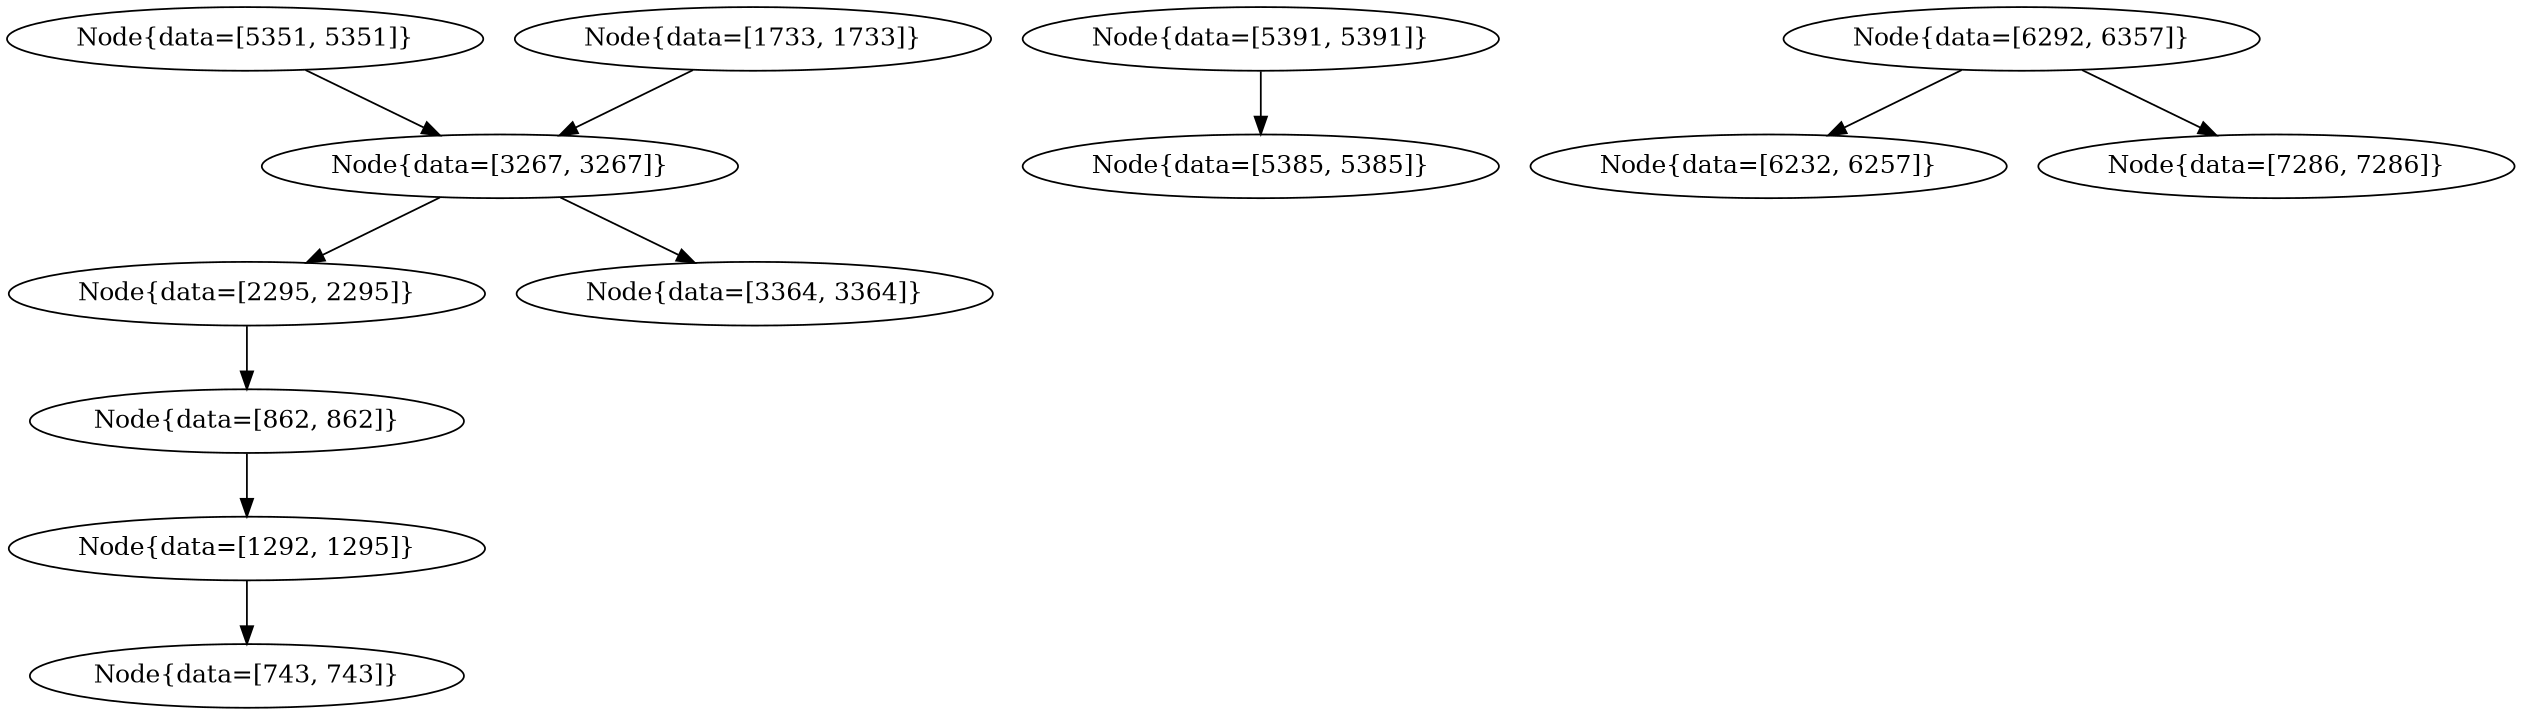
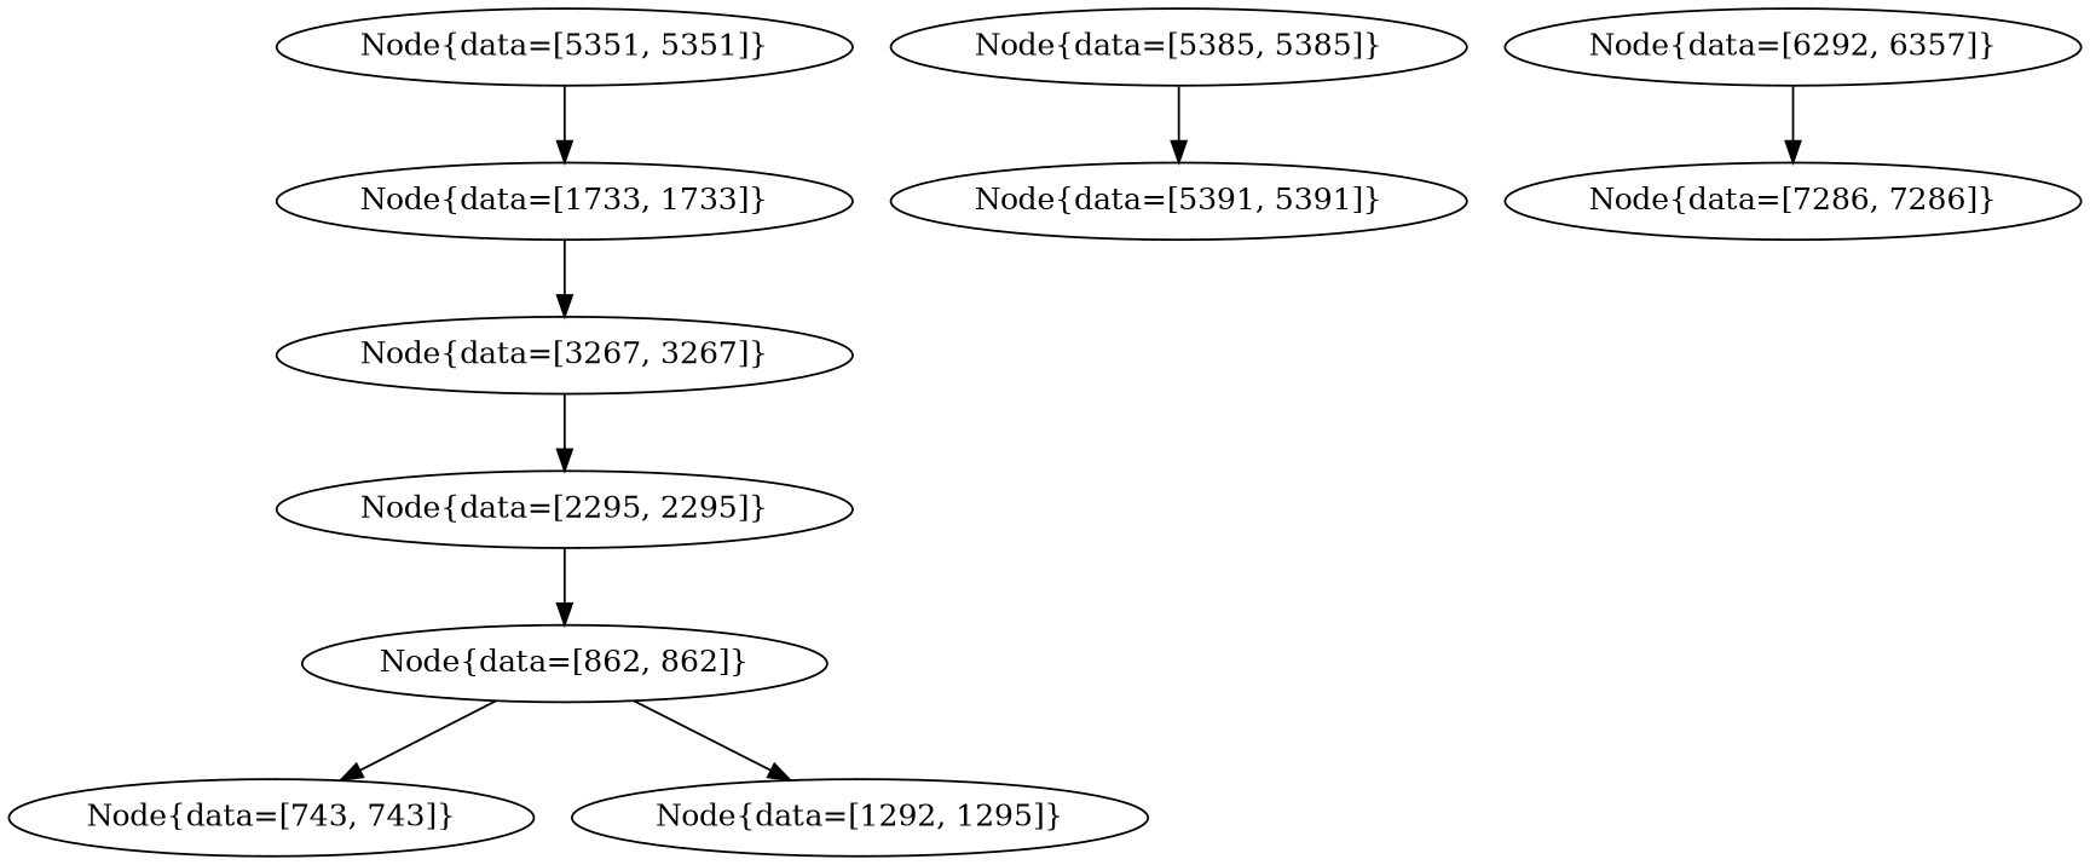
  digraph {
    n1 [label="Node{data=[5351, 5351]}"]
    n2 [label="Node{data=[1733, 1733]}"]
    n3 [label="Node{data=[3267, 3267]}"]
    n4 [label="Node{data=[862, 862]}"]
    n5 [label="Node{data=[743, 743]}"]
    n6 [label="Node{data=[1292, 1295]}"]
    n7 [label="Node{data=[2295, 2295]}"]
-   n8 [label="Node{data=[3364, 3364]}"]
    n9 [label="Node{data=[5391, 5391]}"]
    n10 [label="Node{data=[5385, 5385]}"]
    n11 [label="Node{data=[6292, 6357]}"]
-   n12 [label="Node{data=[6232, 6257]}"]
    n13 [label="Node{data=[7286, 7286]}"]
-   n1 -> n3
+   n1 -> n2
    n2 -> n3
    n3 -> n7
-   n3 -> n8
-   n6 -> n5
+   n4 -> n5
    n4 -> n6
    n7 -> n4
-   n9 -> n10
-   n11 -> n12
+   n10 -> n9
    n11 -> n13
  }
